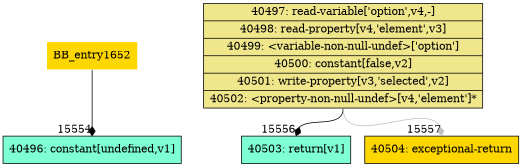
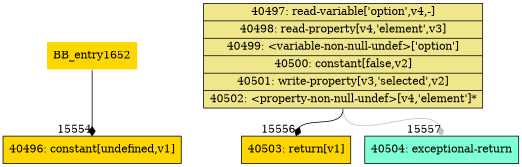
  digraph {
    rankdir=TD
    node [fillcolor=gold shape=record style=filled]
    edge [arrowhead=diamond headport=n tailport=s]
    n1 [label=BB_entry1652 shape=none]
-   n2 [fillcolor=aquamarine label="{40496: constant[undefined,v1]}"]
+   n2 [label="{40496: constant[undefined,v1]}"]
    n3 [fillcolor=khaki label="{40497: read-variable['option',v4,-]|40498: read-property[v4,'element',v3]|40499: \<variable-non-null-undef\>['option']|40500: constant[false,v2]|40501: write-property[v3,'selected',v2]|40502: \<property-non-null-undef\>[v4,'element']*}"]
-   n4 [fillcolor=aquamarine label="{40503: return[v1]}"]
-   n5 [label="{40504: exceptional-return}"]
+   n4 [label="{40503: return[v1]}"]
+   n5 [fillcolor=aquamarine label="{40504: exceptional-return}"]
    n1 -> n2 [headlabel="    15554"]
    n3 -> n4 [headlabel="      15556"]
    n3 -> n5 [color=gray headlabel="      15557"]
  }
